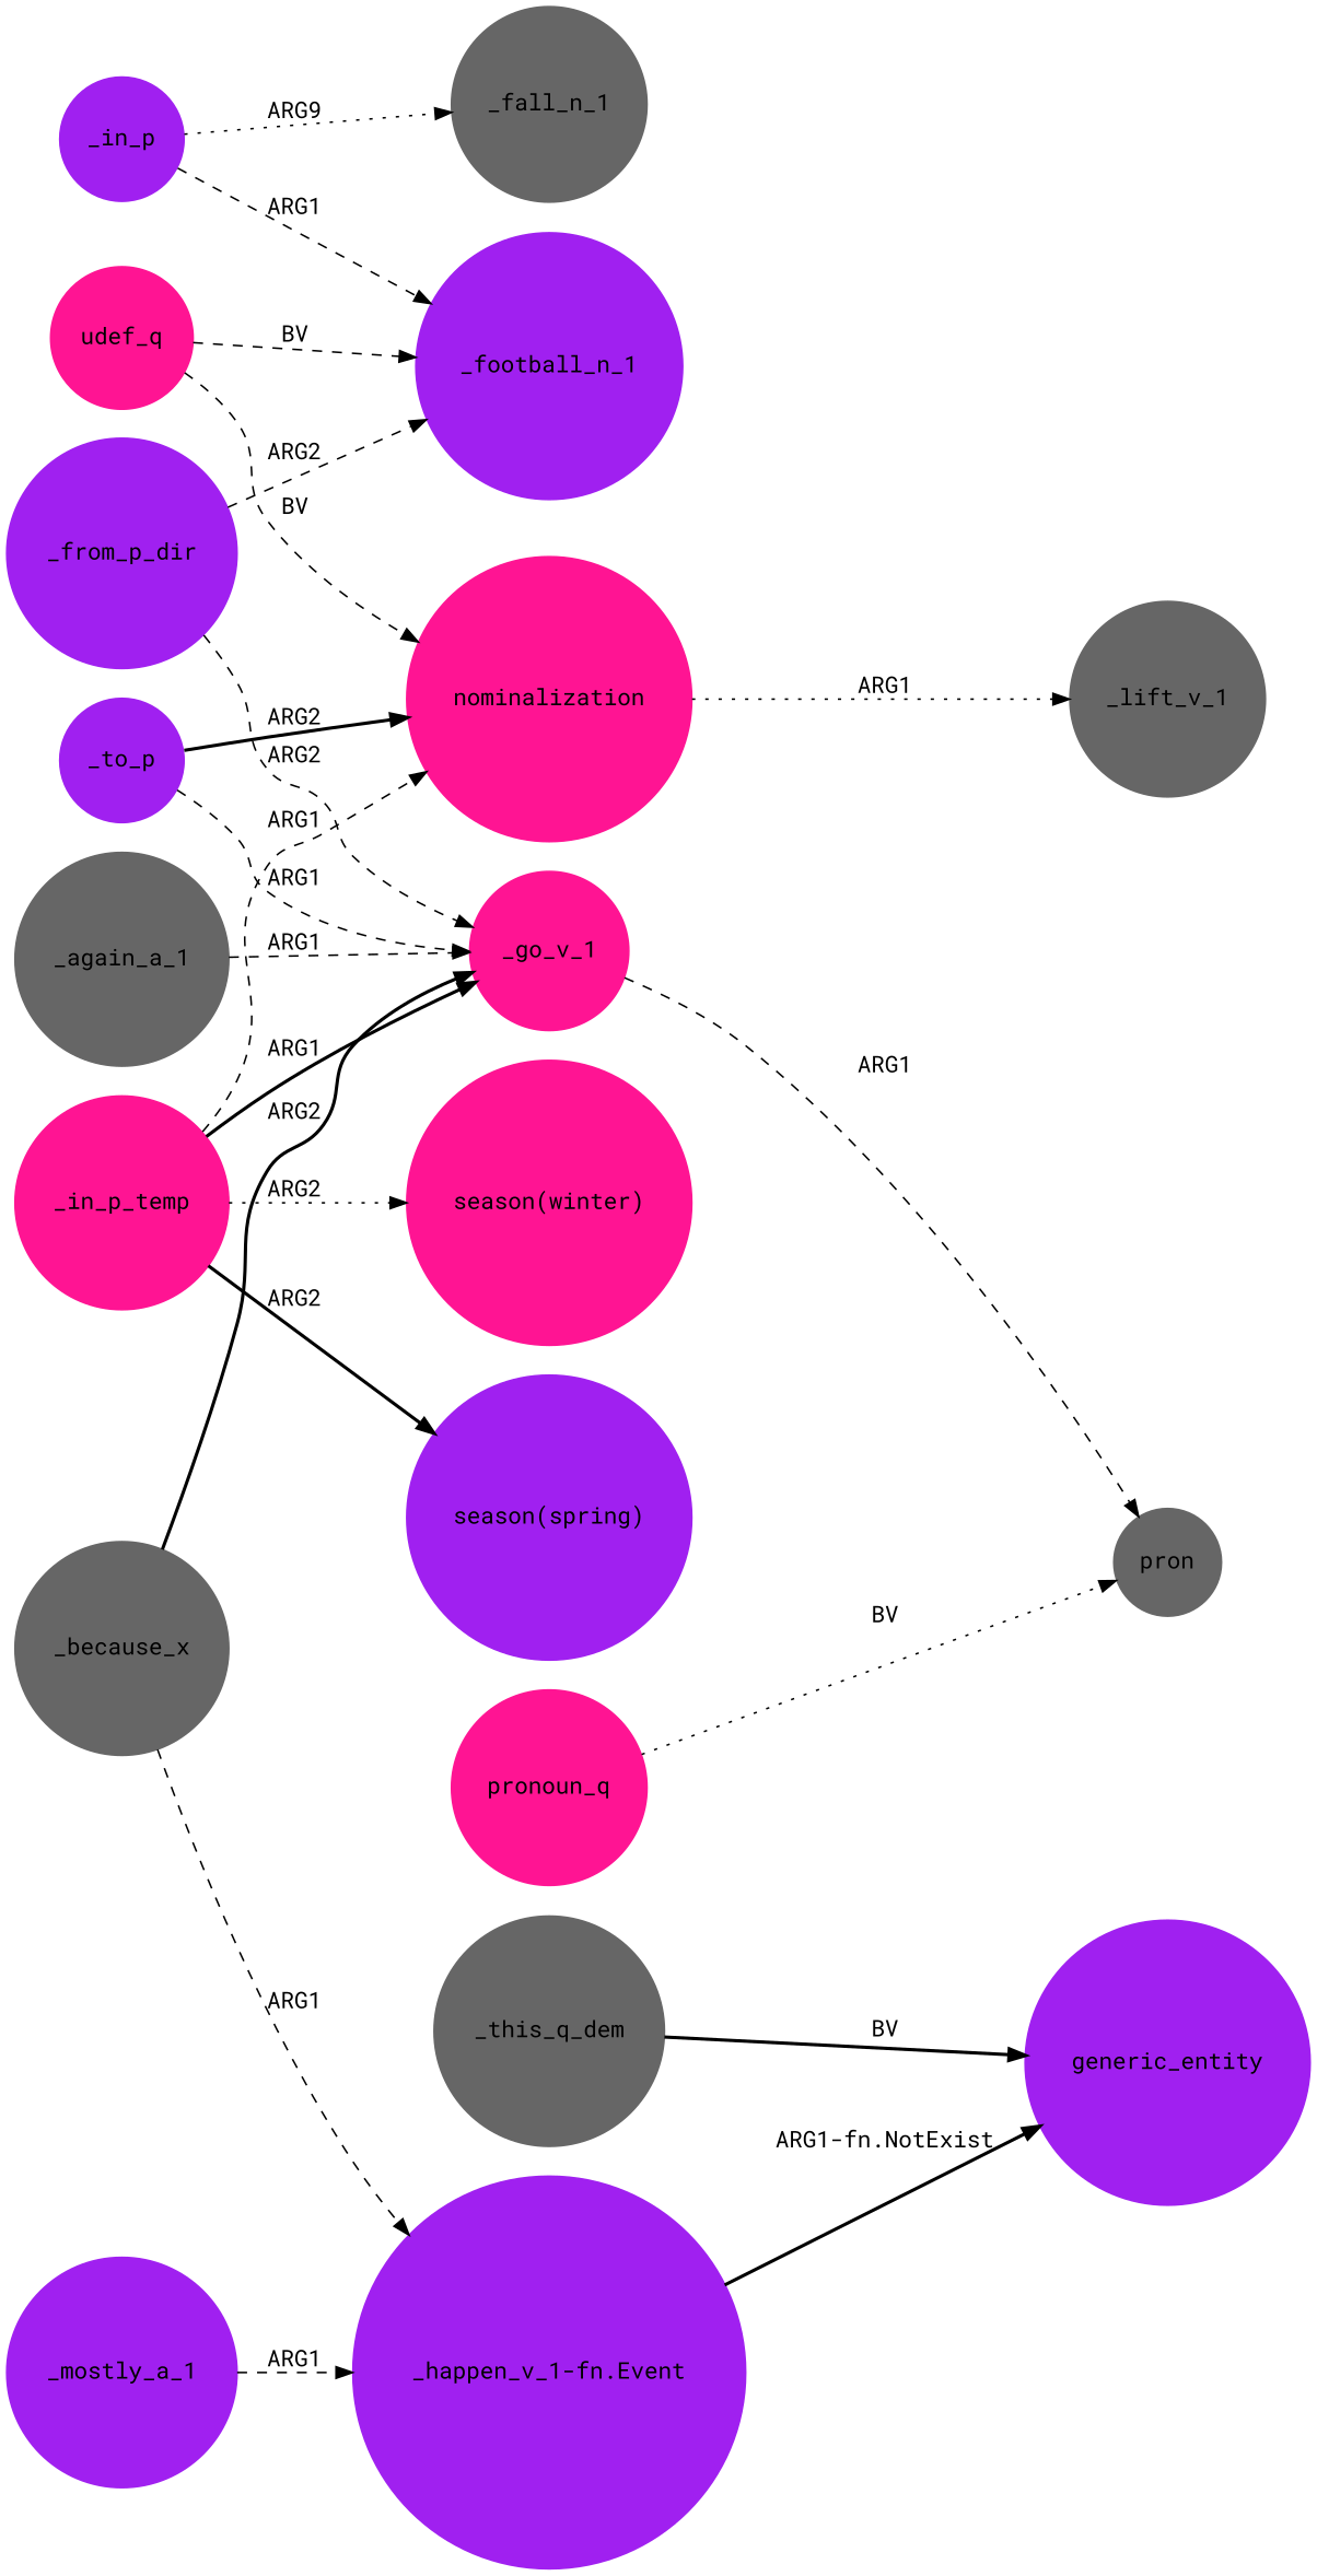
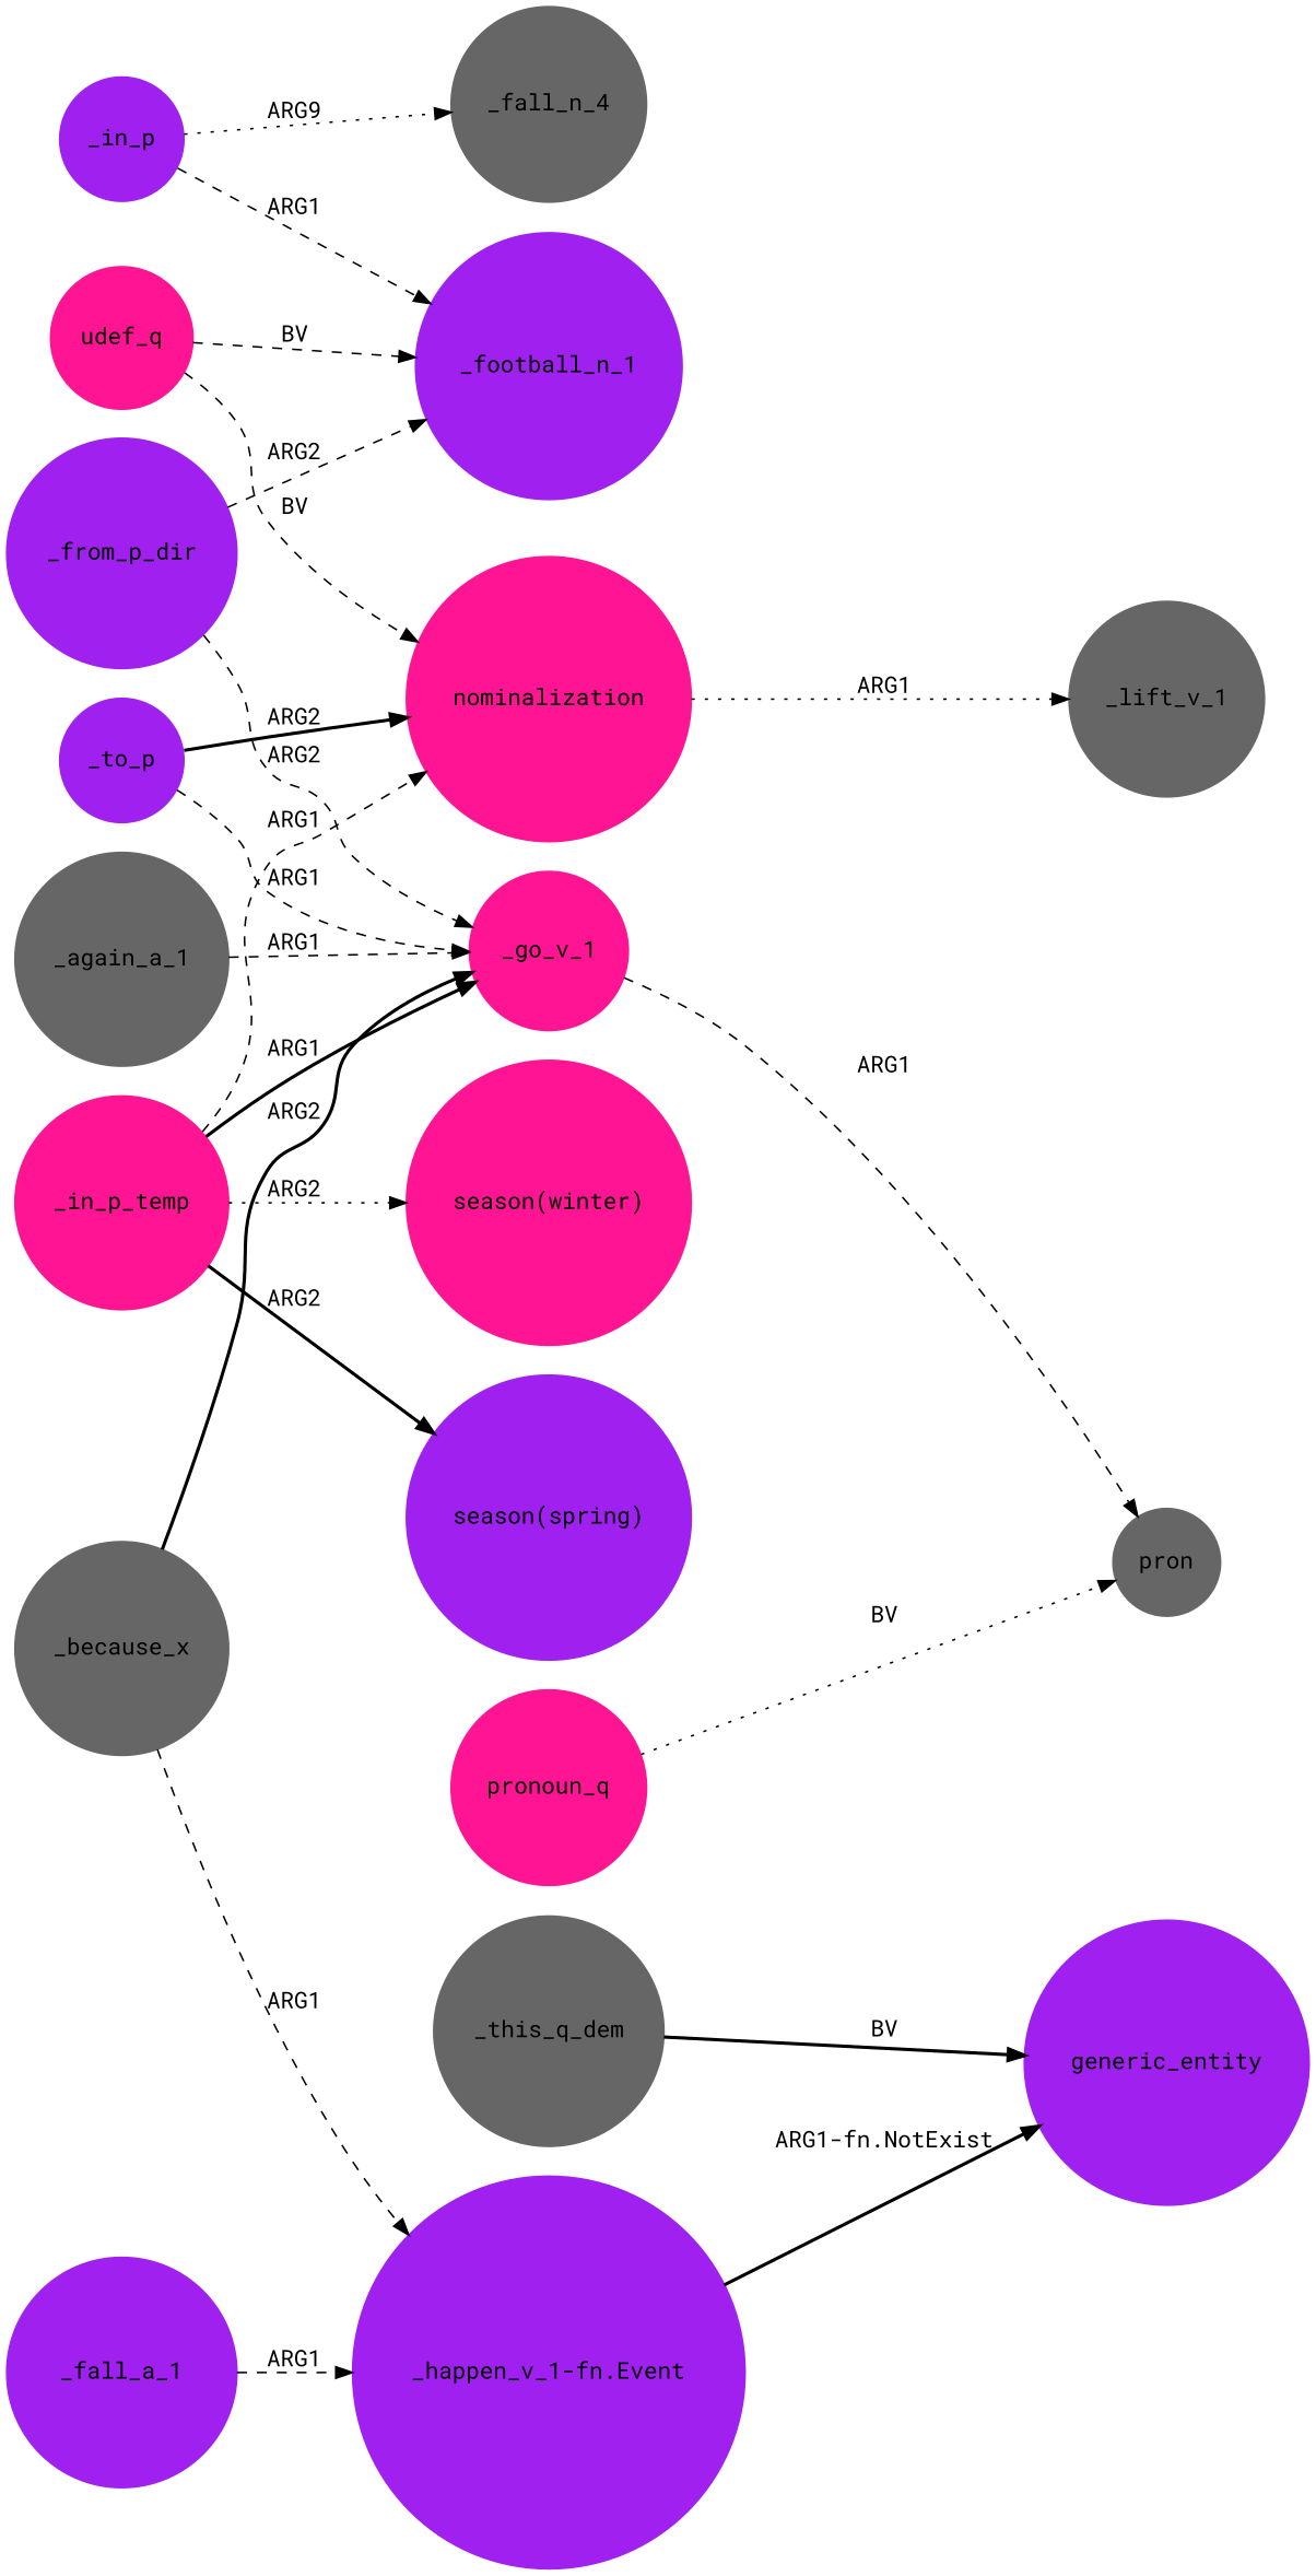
  digraph {
    fontname="Roboto Mono"
    rankdir=LR
    node [color=purple fontname="Roboto Mono" shape=circle style=filled]
    edge [fontname="Roboto Mono" style=dashed]
    _in_p
    _football_n_1
-   _fall_n_1 [color=gray40]
+   _fall_n_1 [color=gray40 label=_fall_n_4]
    _in_p_temp [color=deeppink]
    "season(winter)" [color=deeppink]
    _go_v_1 [color=deeppink]
    "season(spring)"
    nominalization [color=deeppink]
    pron [color=gray40]
    _lift_v_1 [color=gray40]
    _again_a_1 [color=gray40]
    _because_x [color=gray40]
    "_happen_v_1-fn.Event"
    generic_entity
    _from_p_dir
-   _mostly_a_1
+   _mostly_a_1 [label=_fall_a_1]
    pronoun_q [color=deeppink]
    _this_q_dem [color=gray40]
    _to_p
    udef_q [color=deeppink]
    _in_p -> _football_n_1 [label=ARG1]
    _in_p -> _fall_n_1 [label=ARG9 style=dotted]
    _in_p_temp -> "season(winter)" [label=ARG2 style=dotted]
    _in_p_temp -> _go_v_1 [label=ARG1 style=bold]
    _in_p_temp -> "season(spring)" [label=ARG2 style=bold]
    _in_p_temp -> nominalization [label=ARG1]
    _go_v_1 -> pron [label=ARG1]
    nominalization -> _lift_v_1 [label=ARG1 style=dotted]
    _again_a_1 -> _go_v_1 [label=ARG1]
    _because_x -> _go_v_1 [label=ARG2 style=bold]
    _because_x -> "_happen_v_1-fn.Event" [label=ARG1]
    "_happen_v_1-fn.Event" -> generic_entity [label="ARG1-fn.NotExist" style=bold]
    _from_p_dir -> _football_n_1 [label=ARG2]
    _from_p_dir -> _go_v_1 [label=ARG2]
    _mostly_a_1 -> "_happen_v_1-fn.Event" [label=ARG1]
    pronoun_q -> pron [label=BV style=dotted]
    _this_q_dem -> generic_entity [label=BV style=bold]
    _to_p -> _go_v_1 [label=ARG1]
    _to_p -> nominalization [label=ARG2 style=bold]
    udef_q -> _football_n_1 [label=BV]
    udef_q -> nominalization [label=BV]
  }
